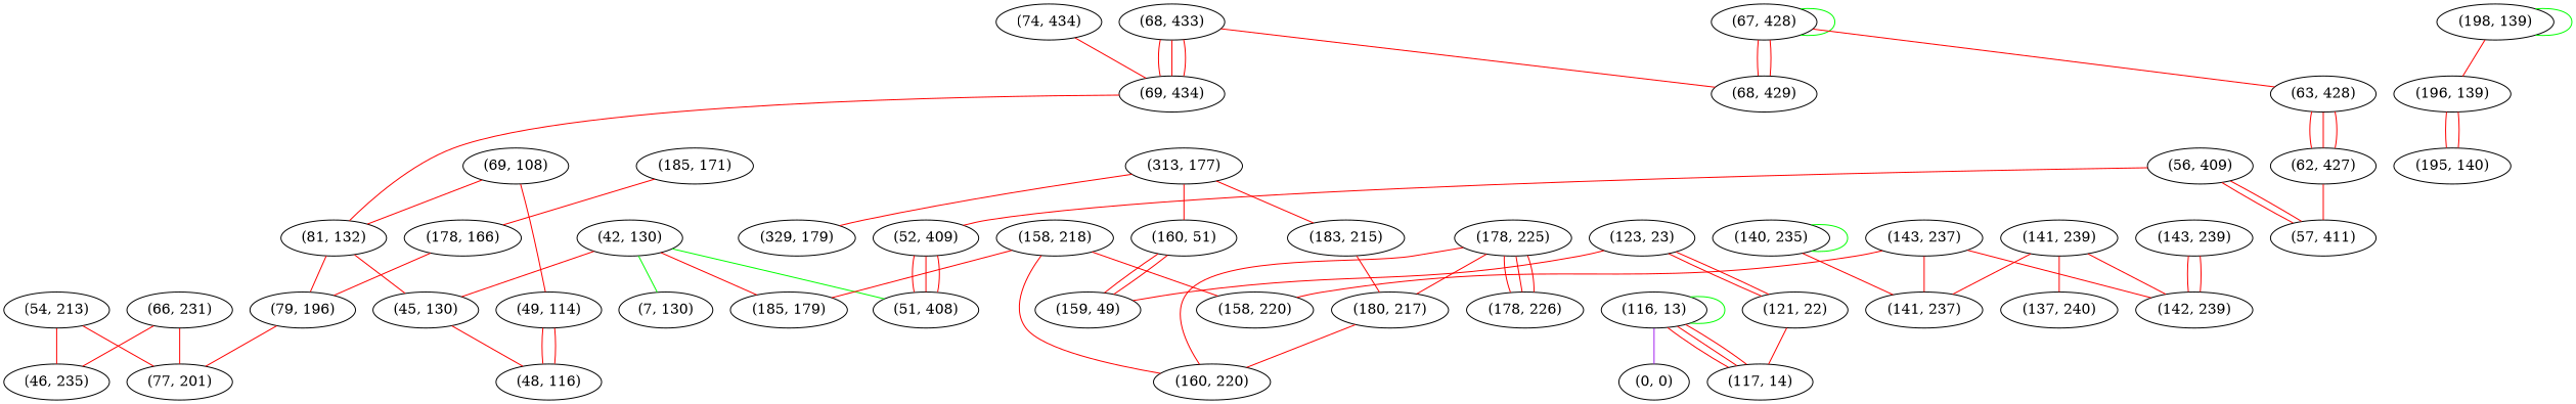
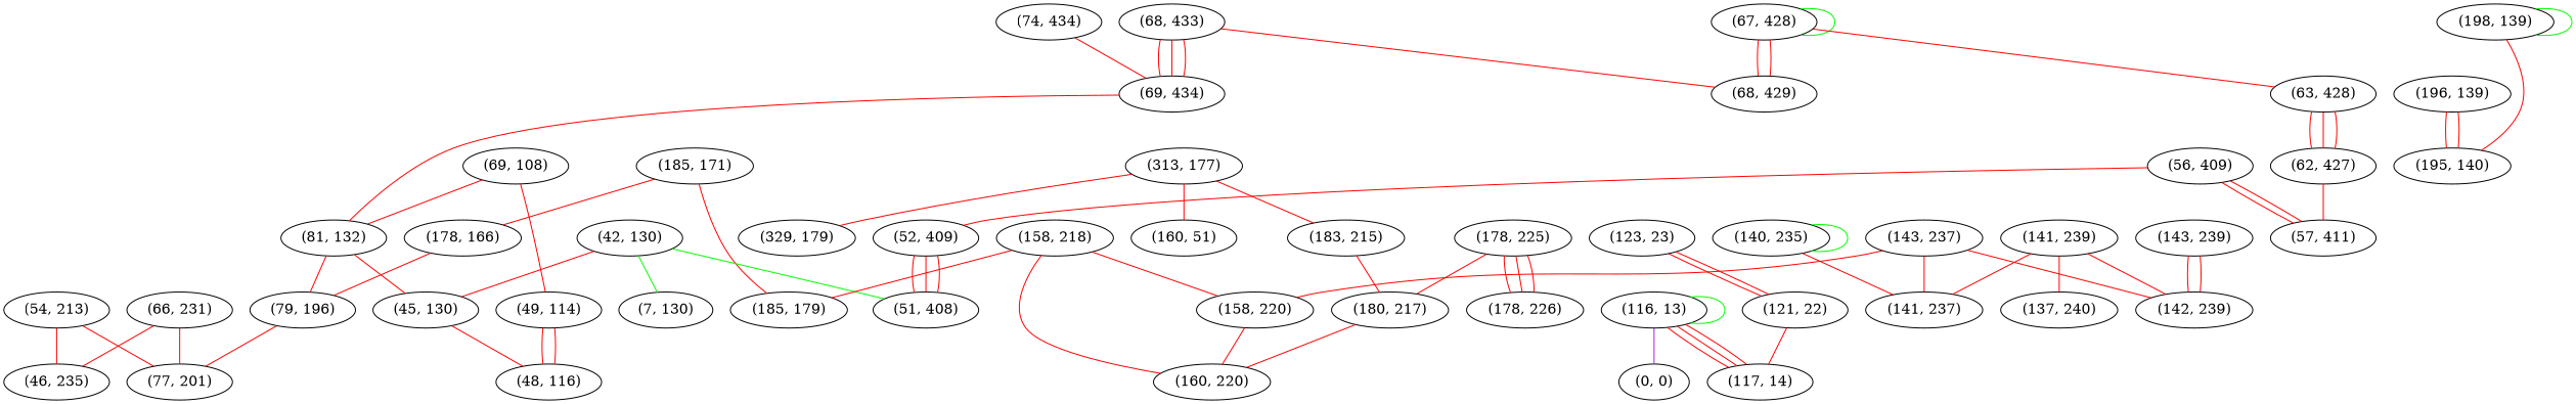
  graph {
    fontname="DejaVu Serif"
    node [fontname="DejaVu Serif"]
    edge [color=red fontname="DejaVu Serif" weight=1]
    "(185, 171)"
    "(178, 166)"
    "(185, 179)"
    "(79, 196)"
    "(67, 428)"
    "(63, 428)"
    "(68, 429)"
    "(62, 427)"
    "(198, 139)"
    "(196, 139)"
    "(195, 140)"
    "(81, 132)"
    "(45, 130)"
    "(69, 108)"
    "(49, 114)"
    "(48, 116)"
    n17 [label="(140, 235)"]
    "(141, 237)"
    "(68, 433)"
    "(69, 434)"
    "(123, 23)"
    "(121, 22)"
-   "(159, 49)"
    "(117, 14)"
    "(74, 434)"
    "(56, 409)"
    "(52, 409)"
    "(57, 411)"
    "(51, 408)"
    "(77, 201)"
    "(178, 225)"
    "(178, 226)"
    "(180, 217)"
    "(160, 220)"
    n35 [label="(46, 235)"]
    "(54, 213)"
    "(42, 130)"
    "(7, 130)"
    "(116, 13)"
    "(0, 0)"
    "(143, 237)"
    "(158, 220)"
    "(142, 239)"
    "(313, 177)"
    "(160, 51)"
    "(183, 215)"
    "(329, 179)"
    "(141, 239)"
    "(137, 240)"
    "(66, 231)"
    "(158, 218)"
    "(143, 239)"
    "(185, 171)" -- "(178, 166)"
-   "(42, 130)" -- "(185, 179)"
+   "(185, 171)" -- "(185, 179)"
    "(178, 166)" -- "(79, 196)"
    "(79, 196)" -- "(77, 201)"
    "(67, 428)" -- "(67, 428)" [color=green weight=2]
    "(67, 428)" -- "(63, 428)"
    "(67, 428)" -- "(68, 429)"
    "(67, 428)" -- "(68, 429)"
    "(63, 428)" -- "(62, 427)"
    "(63, 428)" -- "(62, 427)"
    "(63, 428)" -- "(62, 427)"
    "(62, 427)" -- "(57, 411)"
    "(198, 139)" -- "(198, 139)" [color=green weight=2]
-   "(198, 139)" -- "(196, 139)"
+   "(198, 139)" -- "(195, 140)"
    "(196, 139)" -- "(195, 140)"
    "(196, 139)" -- "(195, 140)"
    "(81, 132)" -- "(79, 196)"
    "(81, 132)" -- "(45, 130)"
    "(45, 130)" -- "(48, 116)"
    "(69, 108)" -- "(81, 132)"
    "(69, 108)" -- "(49, 114)"
    "(49, 114)" -- "(48, 116)"
    "(49, 114)" -- "(48, 116)"
    n17 -- n17 [color=green weight=2]
    n17 -- "(141, 237)"
    "(68, 433)" -- "(68, 429)"
    "(68, 433)" -- "(69, 434)"
    "(68, 433)" -- "(69, 434)"
    "(68, 433)" -- "(69, 434)"
    "(69, 434)" -- "(81, 132)"
    "(123, 23)" -- "(121, 22)"
    "(123, 23)" -- "(121, 22)"
-   "(123, 23)" -- "(159, 49)"
    "(121, 22)" -- "(117, 14)"
    "(74, 434)" -- "(69, 434)"
    "(56, 409)" -- "(52, 409)"
    "(56, 409)" -- "(57, 411)"
    "(56, 409)" -- "(57, 411)"
    "(52, 409)" -- "(51, 408)"
    "(52, 409)" -- "(51, 408)"
    "(52, 409)" -- "(51, 408)"
    "(178, 225)" -- "(178, 226)"
    "(178, 225)" -- "(178, 226)"
    "(178, 225)" -- "(178, 226)"
    "(178, 225)" -- "(180, 217)"
    "(180, 217)" -- "(160, 220)"
    "(54, 213)" -- "(77, 201)"
    "(54, 213)" -- n35
    "(42, 130)" -- "(45, 130)"
    "(42, 130)" -- "(51, 408)" [color=green]
    "(42, 130)" -- "(7, 130)" [color=green]
    "(116, 13)" -- "(117, 14)"
    "(116, 13)" -- "(117, 14)"
    "(116, 13)" -- "(117, 14)"
    "(116, 13)" -- "(116, 13)" [color=green weight=2]
    "(116, 13)" -- "(0, 0)" [color=purple weight=4]
    "(143, 237)" -- "(141, 237)"
    "(143, 237)" -- "(158, 220)"
    "(143, 237)" -- "(142, 239)"
-   "(178, 225)" -- "(160, 220)"
+   "(158, 220)" -- "(160, 220)"
    "(313, 177)" -- "(160, 51)"
    "(313, 177)" -- "(183, 215)"
    "(313, 177)" -- "(329, 179)"
-   "(160, 51)" -- "(159, 49)"
-   "(160, 51)" -- "(159, 49)"
    "(183, 215)" -- "(180, 217)"
    "(141, 239)" -- "(141, 237)"
    "(141, 239)" -- "(142, 239)"
    "(141, 239)" -- "(137, 240)"
    "(66, 231)" -- "(77, 201)"
    "(66, 231)" -- n35
    "(158, 218)" -- "(185, 179)"
    "(158, 218)" -- "(160, 220)"
    "(158, 218)" -- "(158, 220)"
    "(143, 239)" -- "(142, 239)"
    "(143, 239)" -- "(142, 239)"
  }
